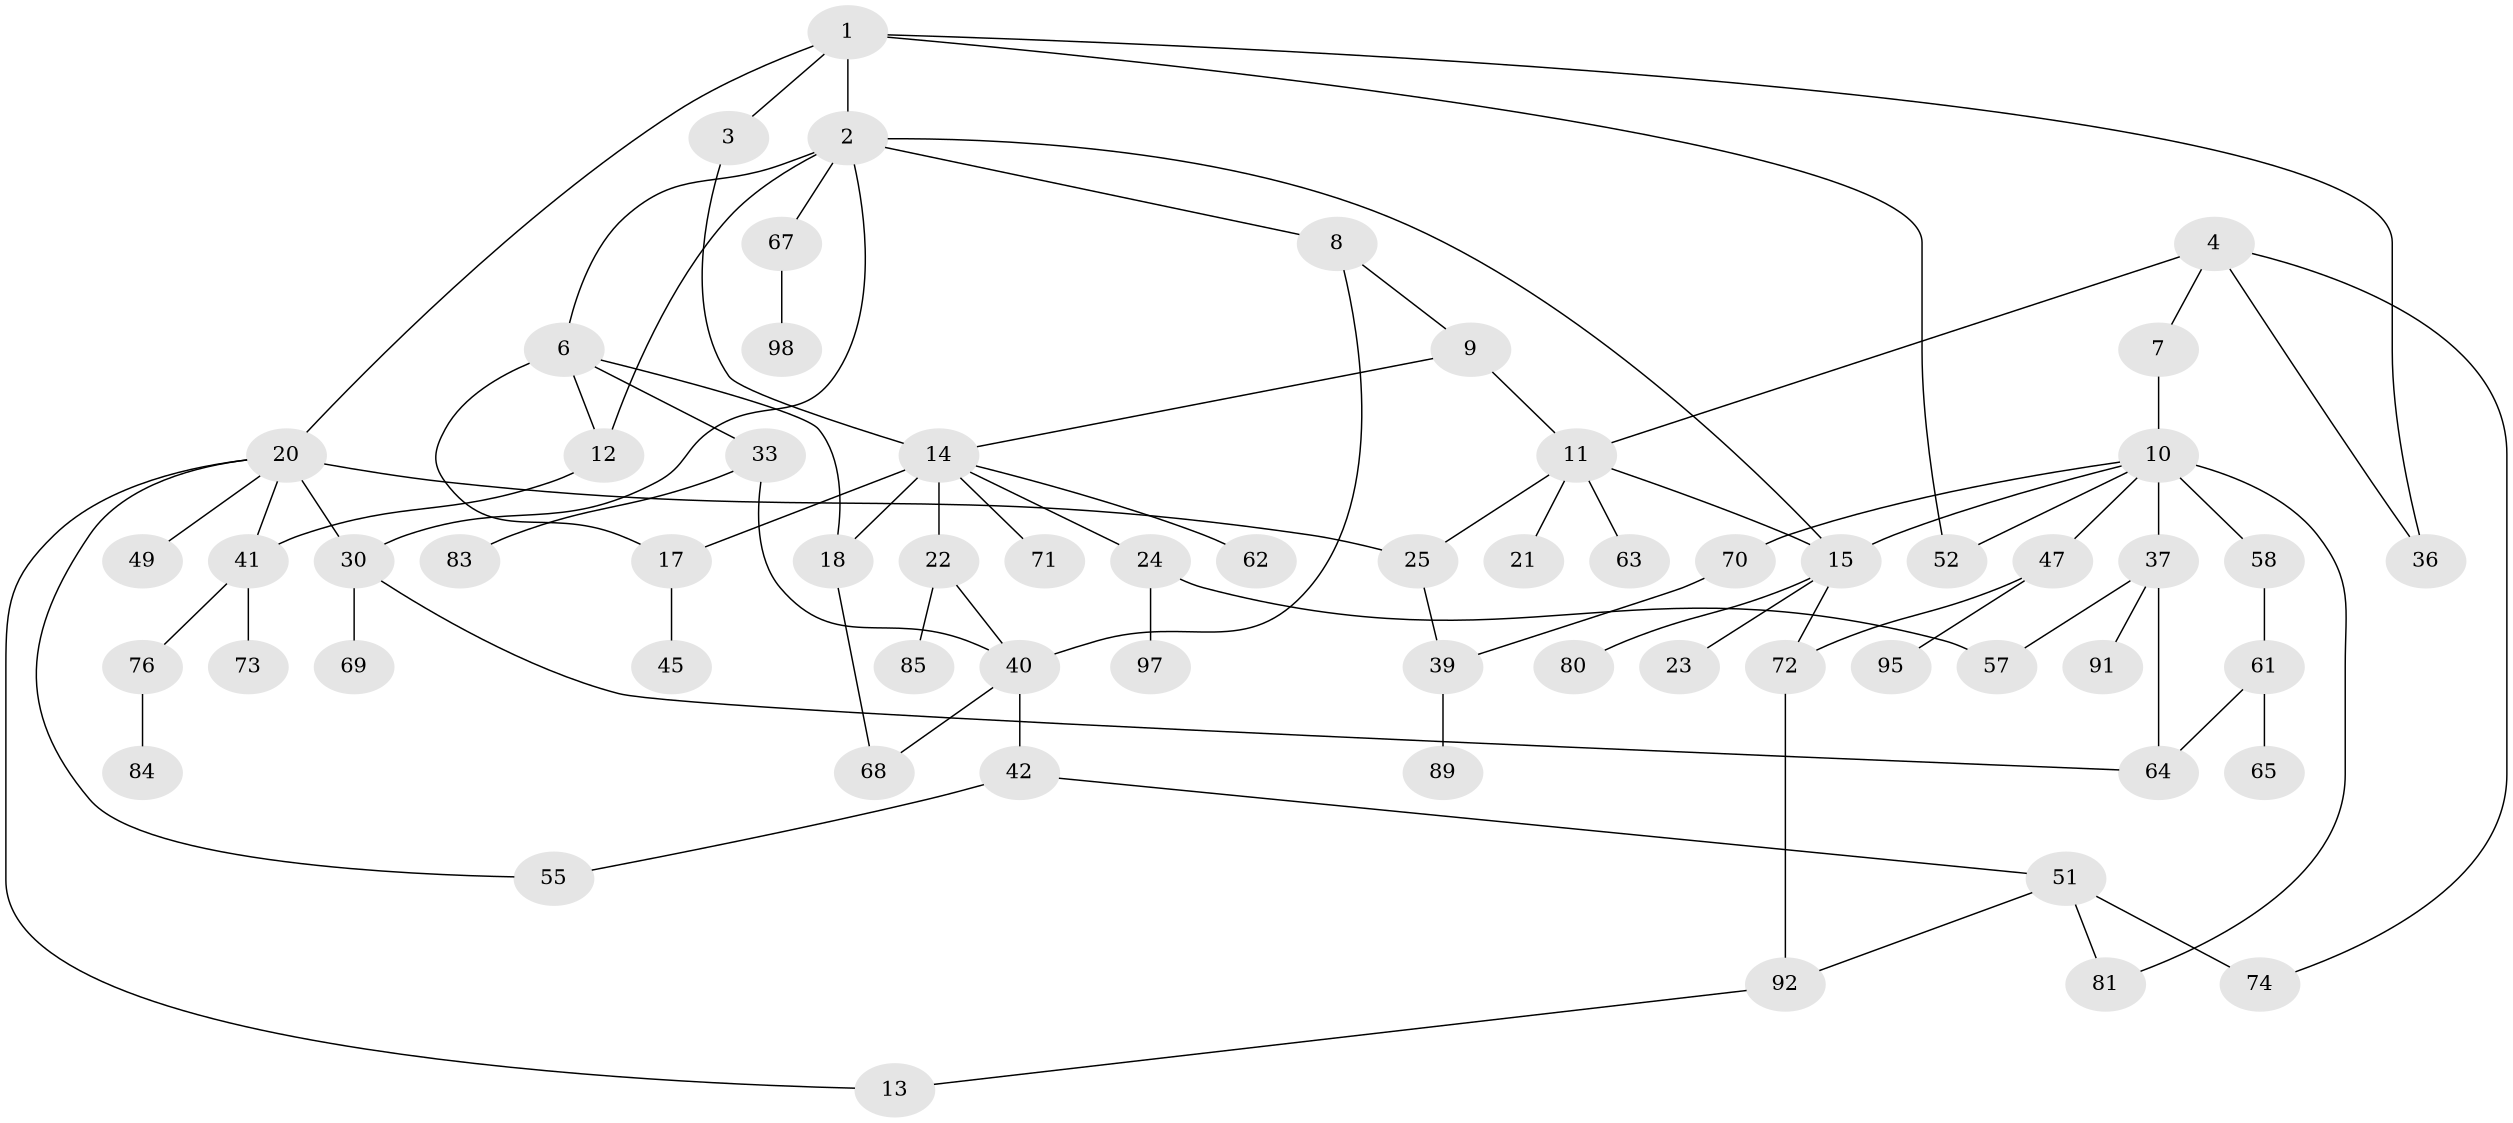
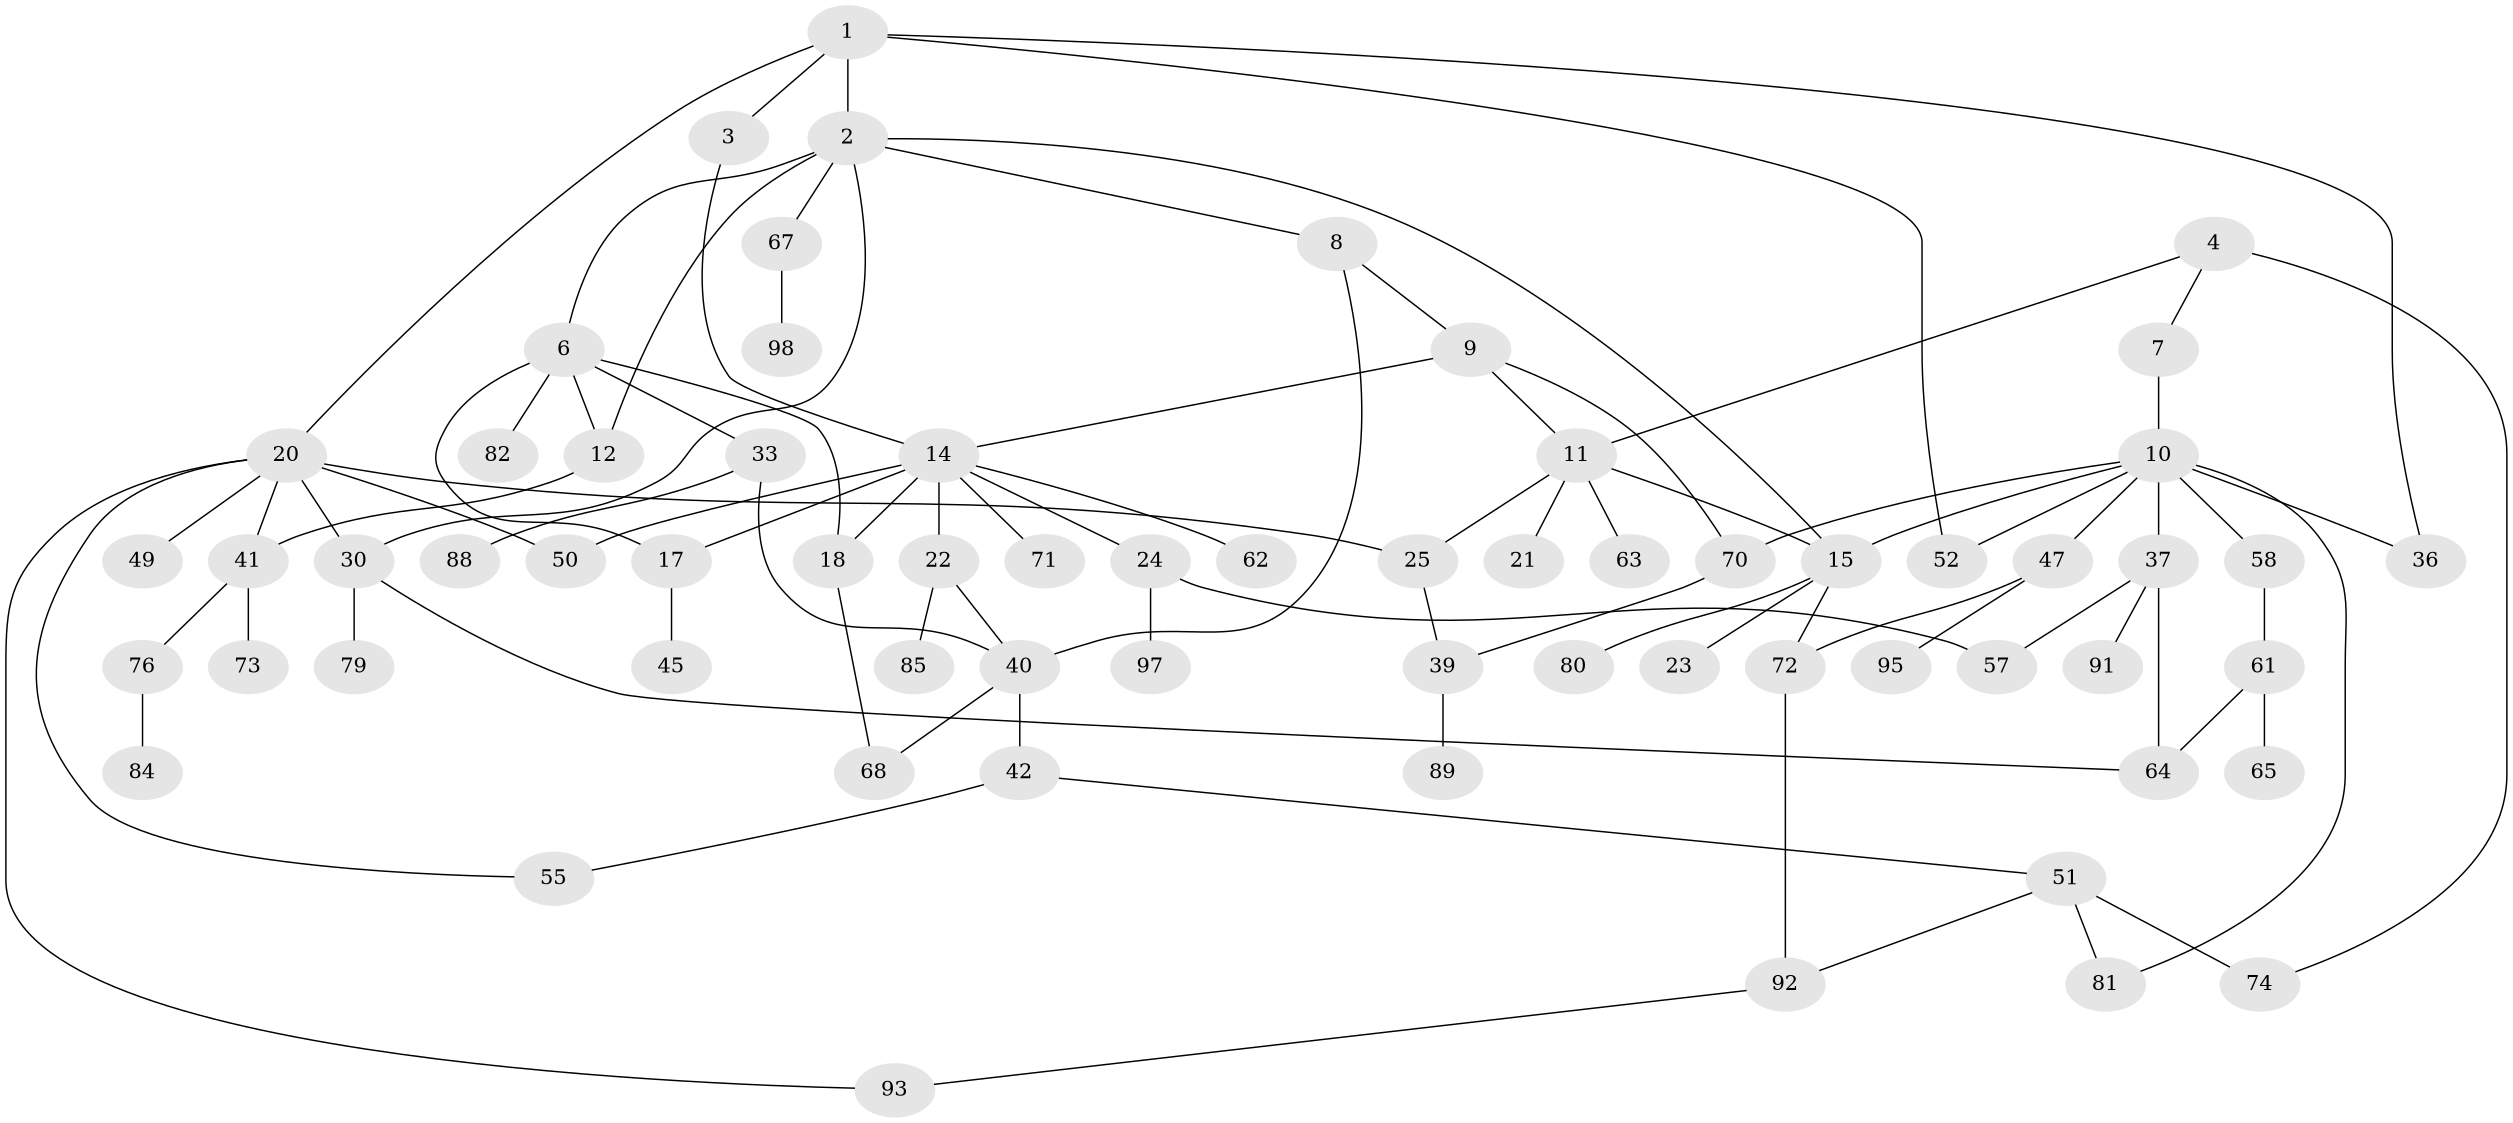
  graph {
    node [color=gray90 style=filled]
    1 [super="+5"]
    2 [super="+66"]
    3
    20 [super="+26"]
    52
    36
    6 [super="+35"]
    8 [super="+90"]
    12 [super="+32"]
    15 [super="+34"]
    30 [super="+31"]
    67 [super="+75"]
    n13 [label=14 super="+27"]
    4 [super="+48"]
    7
    11 [super="+28"]
    74
    25 [super="+55"]
    41 [super="+60"]
+   50 [super="+96"]
    n21 [label=49]
    n22 [label=55 super="+59"]
-   93 [label=13]
+   93
    17 [super="+19"]
    18 [super="+49"]
    33
+   82
    9 [super="+13"]
    40 [super="+56"]
    23 [super="+43"]
    72 [super="+98"]
    80
    64
-   79 [label=69]
+   79
    n35 [label=98]
    22 [super="+38"]
    24 [super="+46"]
    62
    71
    10 [super="+14"]
    21
    63
    45 [super="+69"]
    68
-   88 [label=83]
+   88
    70
    37 [super="+44"]
    47 [super="+87"]
    58
    81 [super="+94"]
    42
    39
    57 [super="+83"]
    91
    95
    61 [super="+77"]
    73
    76 [super="+86"]
    89
    92 [super="+99"]
    85
    97
    51 [super="+54"]
    84
    65
    1 -- 2
    1 -- 3
    1 -- 20
    1 -- 52
    1 -- 36
    2 -- 6
    2 -- 8
    2 -- 12
    2 -- 15
    2 -- 30
    2 -- 67
    3 -- n13
    20 -- 30
    20 -- 25
    20 -- 41
+   20 -- 50
    20 -- n21
    20 -- n22
    20 -- 93
    6 -- 12
    6 -- 17
    6 -- 18
    6 -- 33
+   6 -- 82
    8 -- 9
    8 -- 40
    12 -- 41
    15 -- 23
    15 -- 72
    15 -- 80
    30 -- 64
    30 -- 79
    67 -- n35
+   n13 -- 50
    n13 -- 17
    n13 -- 18
    n13 -- 22
    n13 -- 24
    n13 -- 62
    n13 -- 71
-   4 -- 36
+   10 -- 36
    4 -- 7
    4 -- 11
    4 -- 74
    7 -- 10
    11 -- 15
    11 -- 25
    11 -- 21
    11 -- 63
    25 -- 39
    41 -- 73
    41 -- 76
    17 -- 45
    18 -- 68
    33 -- 40
    33 -- 88
    9 -- n13
    9 -- 11
+   9 -- 70
    40 -- 68
    40 -- 42
    72 -- 92
    22 -- 40
    22 -- 85
    24 -- 57
    24 -- 97
    10 -- 52
    10 -- 15
    10 -- 70
    10 -- 37
    10 -- 47
    10 -- 58
    10 -- 81
    70 -- 39
    37 -- 64
    37 -- 57
    37 -- 91
    47 -- 72
    47 -- 95
    58 -- 61
    42 -- n22
    42 -- 51
    39 -- 89
    61 -- 64
    61 -- 65
    76 -- 84
    92 -- 93
    51 -- 74
    51 -- 81
    51 -- 92
  }
